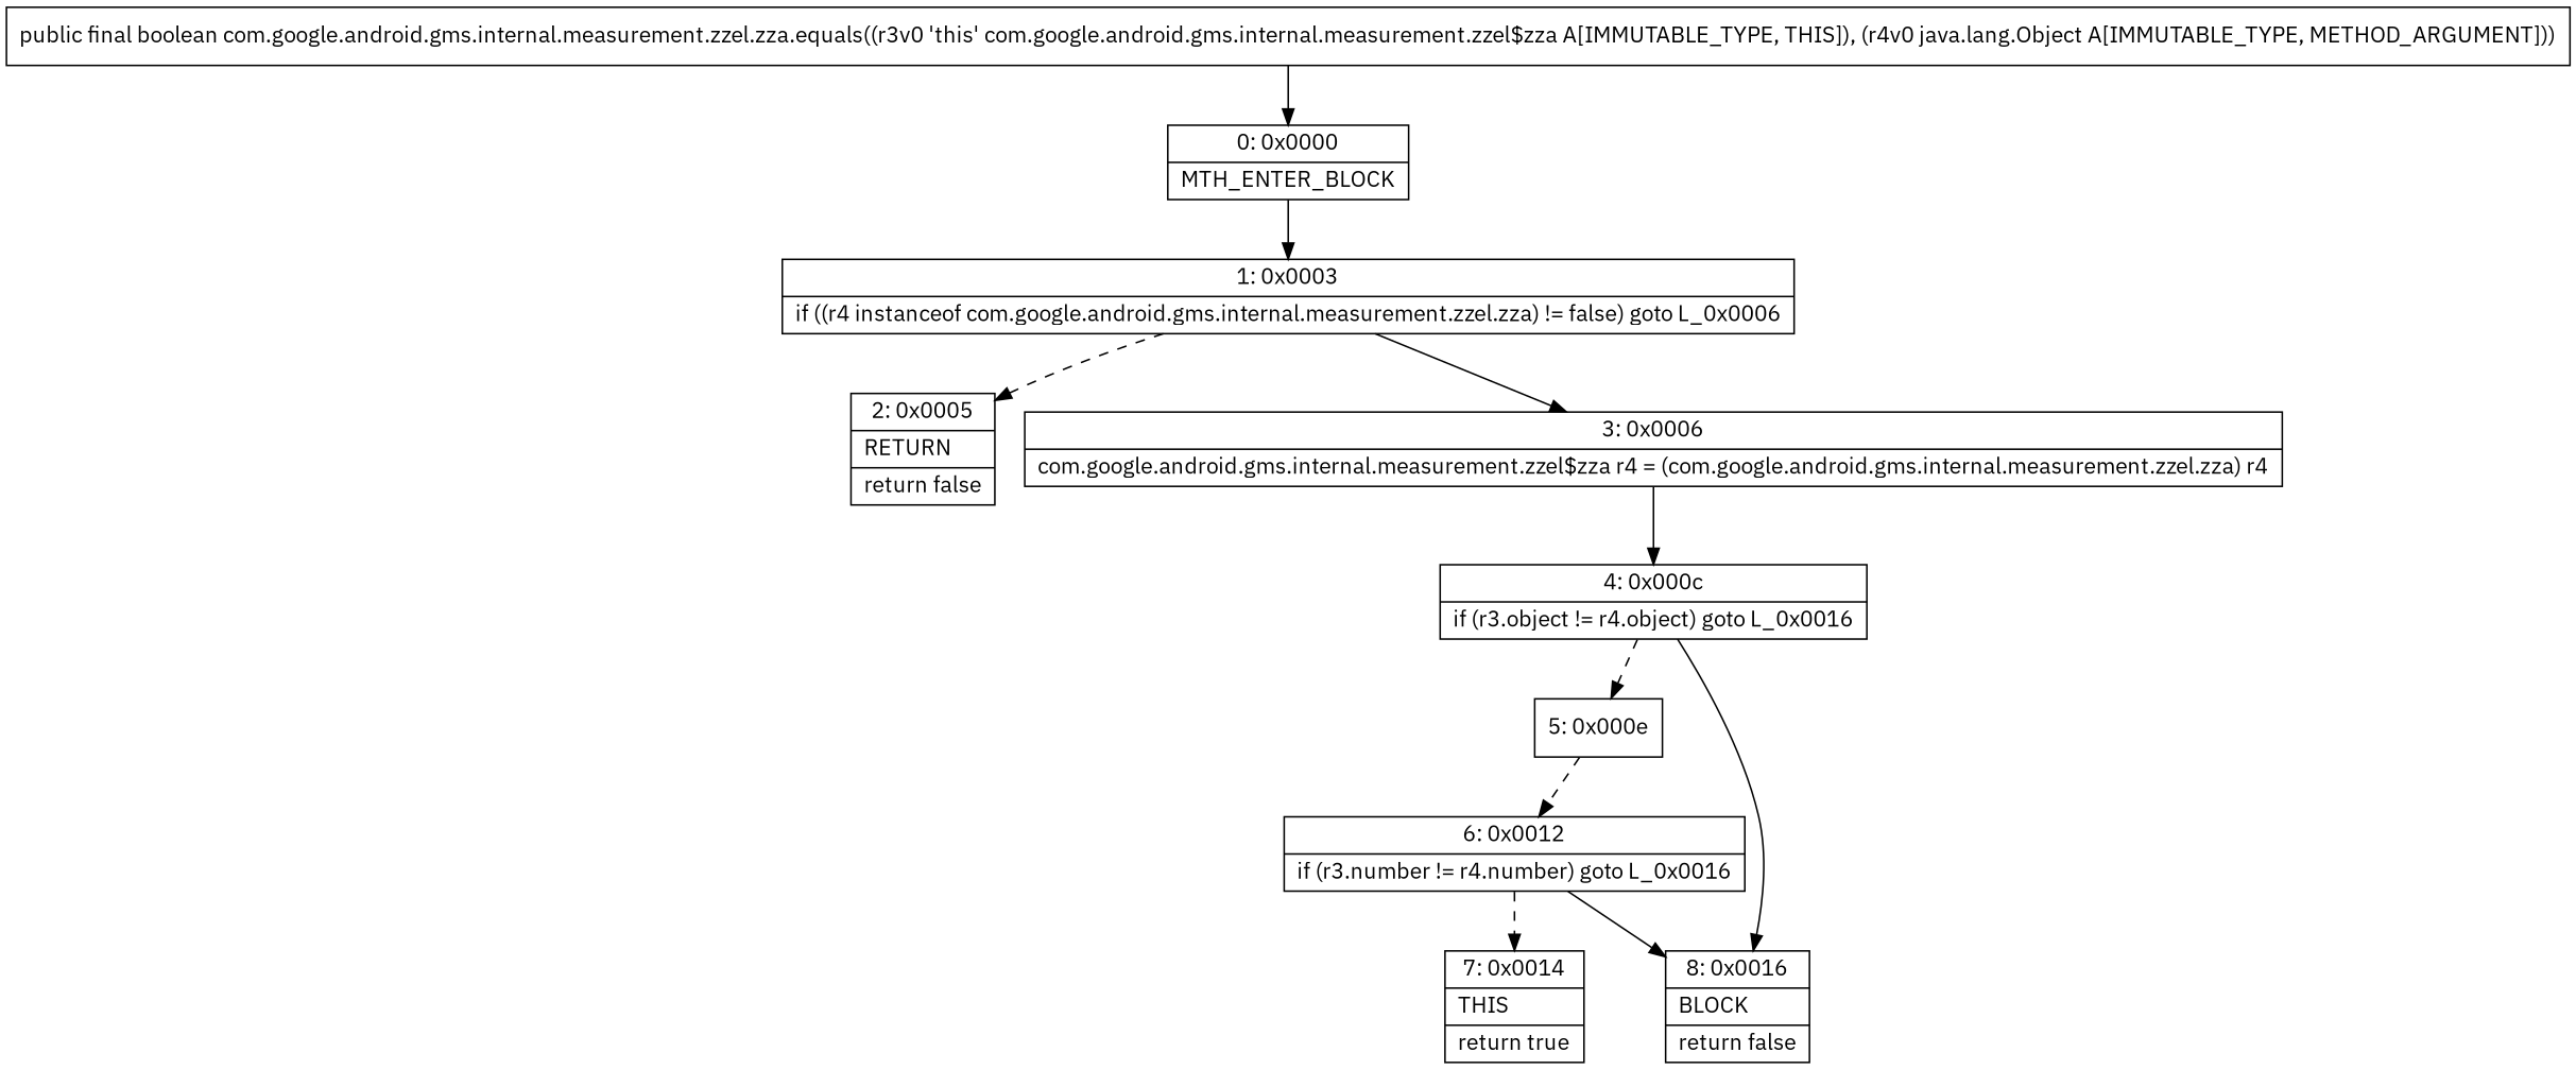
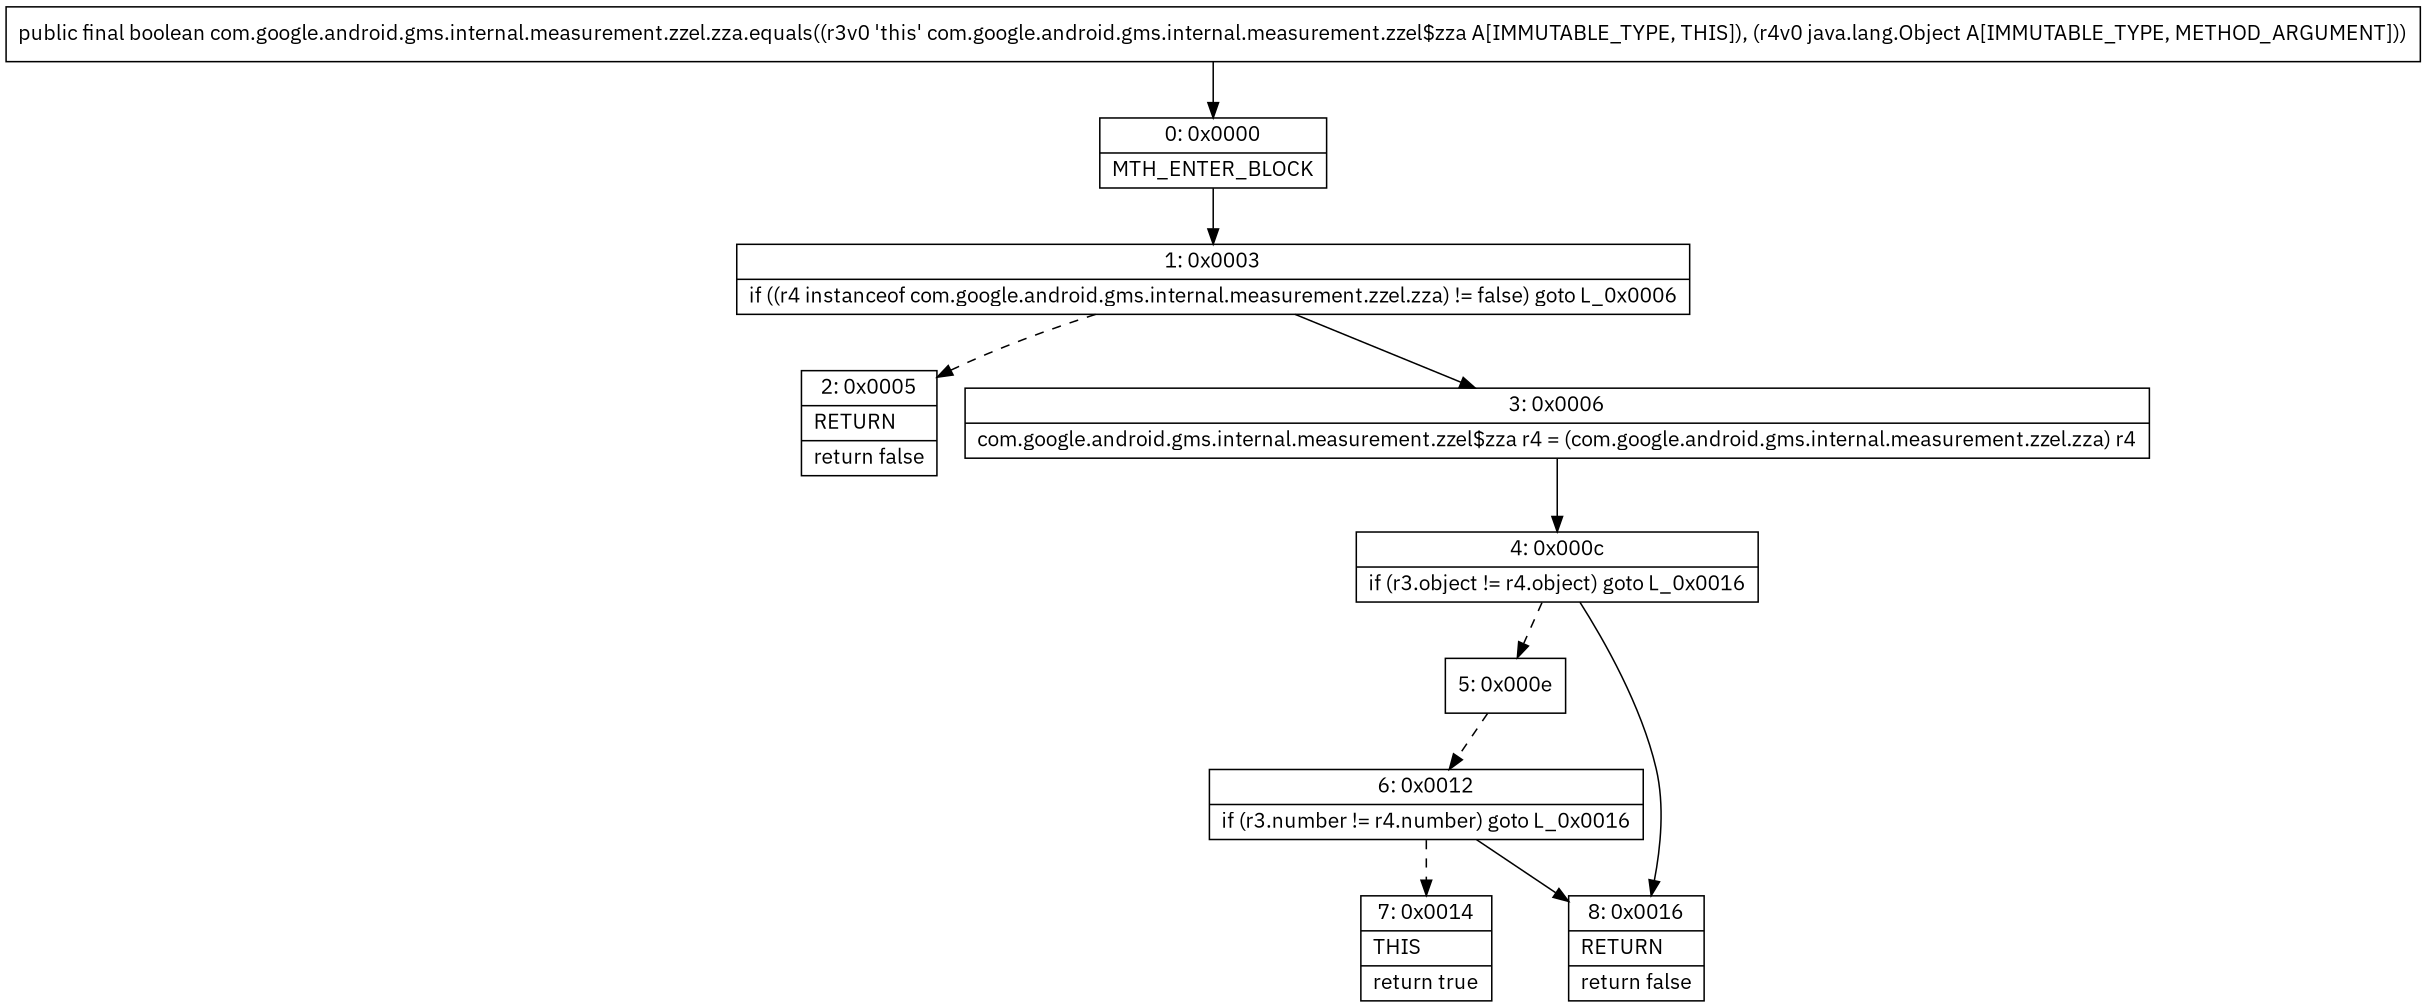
  digraph {
    fontname="IBM Plex Sans"
    node [fontname="IBM Plex Sans" shape=record]
    edge [fontname="IBM Plex Sans"]
    n1 [label="{0\:\ 0x0000|MTH_ENTER_BLOCK\l}"]
    n2 [label="{1\:\ 0x0003|if ((r4 instanceof com.google.android.gms.internal.measurement.zzel.zza) != false) goto L_0x0006\l}"]
    n3 [label="{2\:\ 0x0005|RETURN\l|return false\l}"]
    n4 [label="{3\:\ 0x0006|com.google.android.gms.internal.measurement.zzel$zza r4 = (com.google.android.gms.internal.measurement.zzel.zza) r4\l}"]
    n5 [label="{4\:\ 0x000c|if (r3.object != r4.object) goto L_0x0016\l}"]
    n6 [label="{5\:\ 0x000e}"]
-   n7 [label="{8\:\ 0x0016|BLOCK\l|return false\l}"]
+   n7 [label="{8\:\ 0x0016|RETURN\l|return false\l}"]
    n8 [label="{6\:\ 0x0012|if (r3.number != r4.number) goto L_0x0016\l}"]
    n9 [label="{7\:\ 0x0014|THIS\l|return true\l}"]
    n10 [label="{public final boolean com.google.android.gms.internal.measurement.zzel.zza.equals((r3v0 'this' com.google.android.gms.internal.measurement.zzel$zza A[IMMUTABLE_TYPE, THIS]), (r4v0 java.lang.Object A[IMMUTABLE_TYPE, METHOD_ARGUMENT])) }"]
    n1 -> n2
    n2 -> n3 [style=dashed]
    n2 -> n4
    n4 -> n5
    n5 -> n6 [style=dashed]
    n5 -> n7
    n6 -> n8 [style=dashed]
    n8 -> n7
    n8 -> n9 [style=dashed]
    n10 -> n1
  }
